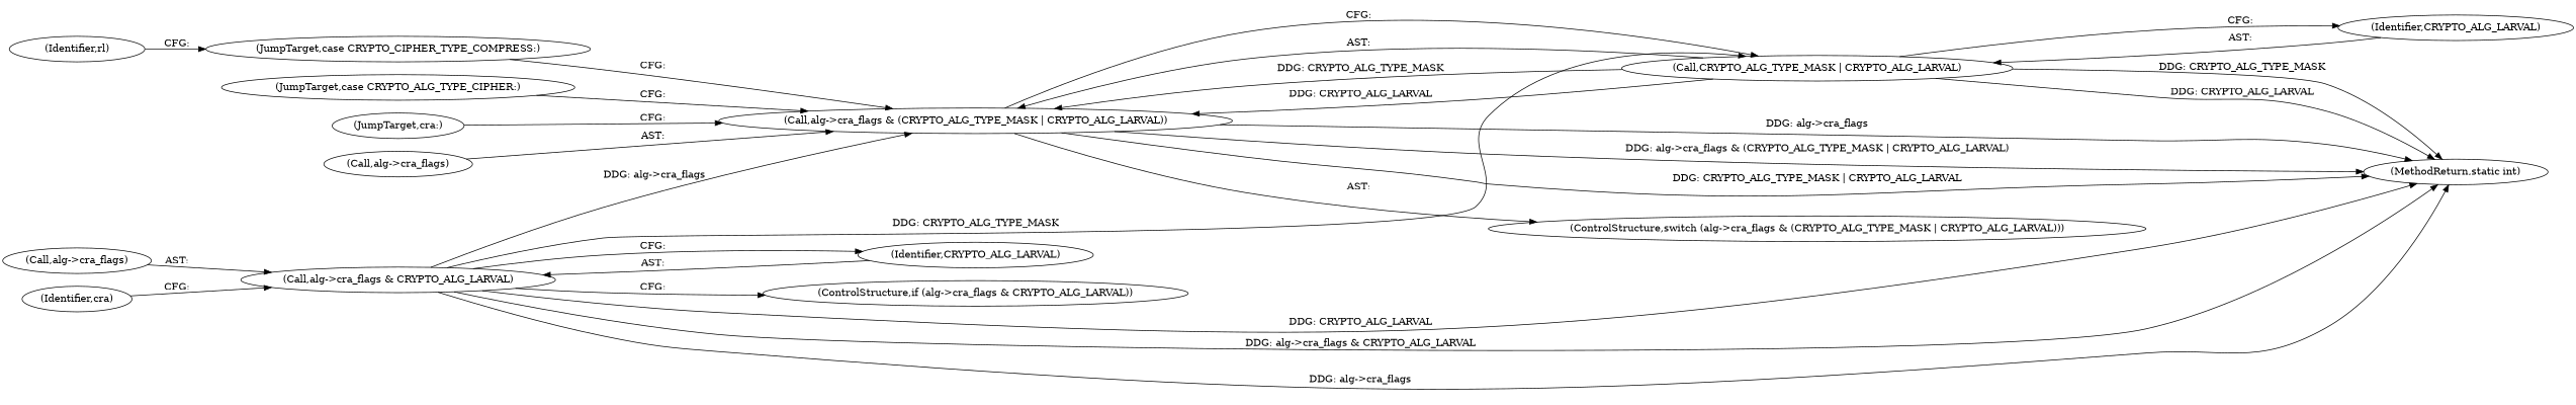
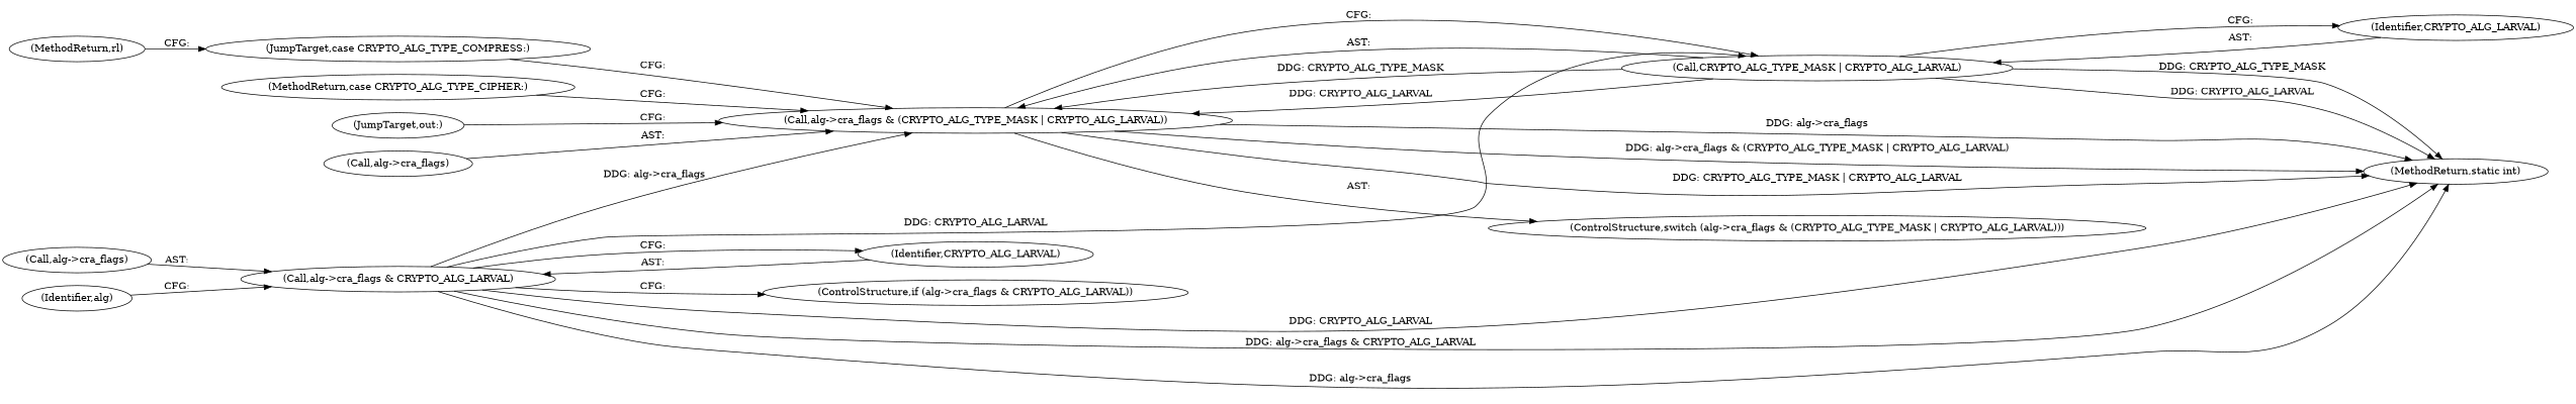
  digraph {
    rankdir=LR
    n1 [label="(Call,alg->cra_flags & CRYPTO_ALG_LARVAL)"]
    n2 [label="(Call,alg->cra_flags & (CRYPTO_ALG_TYPE_MASK | CRYPTO_ALG_LARVAL))"]
    n3 [label="(Call,CRYPTO_ALG_TYPE_MASK | CRYPTO_ALG_LARVAL)"]
    n4 [label="(Identifier,CRYPTO_ALG_LARVAL)"]
    n5 [label="(ControlStructure,if (alg->cra_flags & CRYPTO_ALG_LARVAL))"]
    n6 [label="(MethodReturn,static int)"]
    n7 [label="(ControlStructure,switch (alg->cra_flags & (CRYPTO_ALG_TYPE_MASK | CRYPTO_ALG_LARVAL)))"]
    n8 [label="(Identifier,CRYPTO_ALG_LARVAL)"]
-   n9 [label="(Identifier,rl)"]
-   n10 [label="(JumpTarget,case CRYPTO_CIPHER_TYPE_COMPRESS:)"]
-   n11 [label="(JumpTarget,case CRYPTO_ALG_TYPE_CIPHER:)"]
-   n12 [label="(JumpTarget,cra:)"]
+   n9 [label="(MethodReturn,rl)"]
+   n10 [label="(JumpTarget,case CRYPTO_ALG_TYPE_COMPRESS:)"]
+   n11 [label="(MethodReturn,case CRYPTO_ALG_TYPE_CIPHER:)"]
+   n12 [label="(JumpTarget,out:)"]
    n13 [label="(Call,alg->cra_flags)"]
    n14 [label="(Call,alg->cra_flags)"]
-   n15 [label="(Identifier,cra)"]
+   n15 [label="(Identifier,alg)"]
    n1 -> n2 [label="DDG: alg->cra_flags"]
-   n1 -> n3 [label="DDG: CRYPTO_ALG_TYPE_MASK"]
+   n1 -> n3 [label="DDG: CRYPTO_ALG_LARVAL"]
    n1 -> n4 [label="CFG: "]
    n1 -> n5 [label="CFG: "]
    n1 -> n6 [label="DDG: CRYPTO_ALG_LARVAL"]
    n1 -> n6 [label="DDG: alg->cra_flags & CRYPTO_ALG_LARVAL"]
    n1 -> n6 [label="DDG: alg->cra_flags"]
    n2 -> n3 [label="CFG: "]
    n2 -> n6 [label="DDG: alg->cra_flags"]
    n2 -> n6 [label="DDG: alg->cra_flags & (CRYPTO_ALG_TYPE_MASK | CRYPTO_ALG_LARVAL)"]
    n2 -> n6 [label="DDG: CRYPTO_ALG_TYPE_MASK | CRYPTO_ALG_LARVAL"]
    n2 -> n7 [label="AST: "]
    n3 -> n2 [label="AST: "]
    n3 -> n2 [label="DDG: CRYPTO_ALG_TYPE_MASK"]
    n3 -> n2 [label="DDG: CRYPTO_ALG_LARVAL"]
    n3 -> n6 [label="DDG: CRYPTO_ALG_TYPE_MASK"]
    n3 -> n6 [label="DDG: CRYPTO_ALG_LARVAL"]
    n3 -> n8 [label="CFG: "]
    n4 -> n1 [label="AST: "]
    n8 -> n3 [label="AST: "]
    n9 -> n10 [label="CFG: "]
    n10 -> n2 [label="CFG: "]
    n11 -> n2 [label="CFG: "]
    n12 -> n2 [label="CFG: "]
    n13 -> n1 [label="AST: "]
    n14 -> n2 [label="AST: "]
    n15 -> n1 [label="CFG: "]
  }
